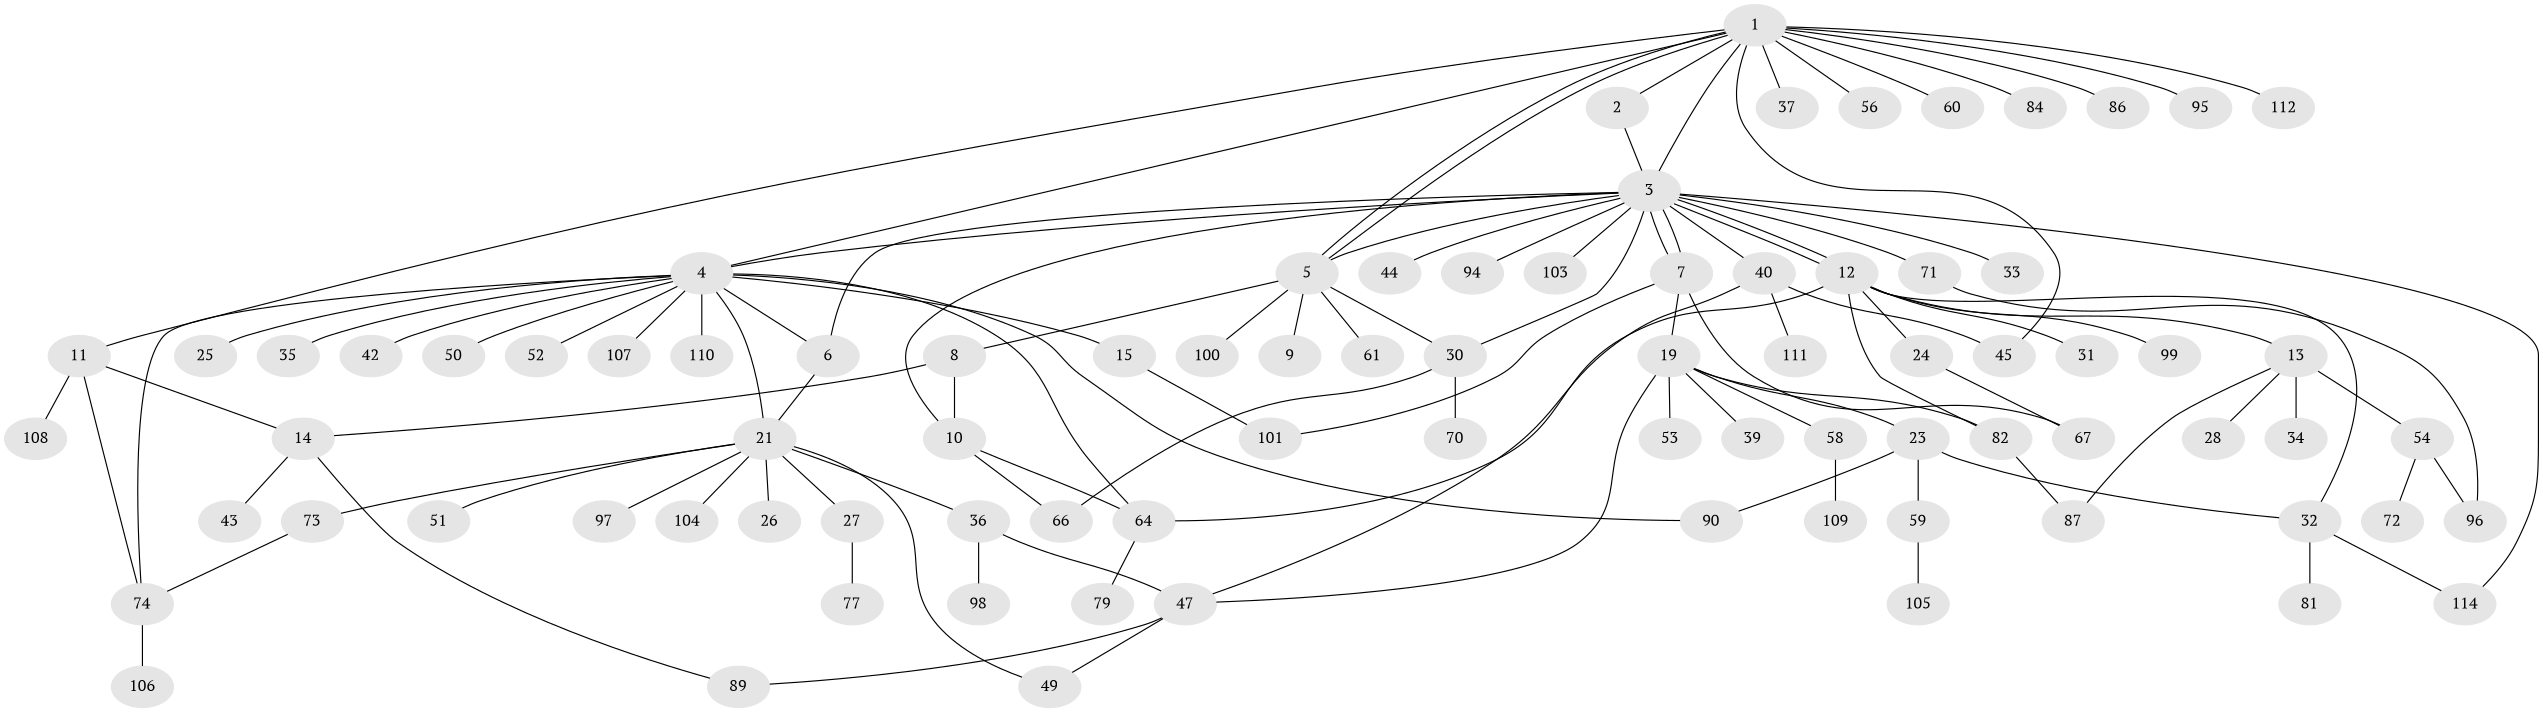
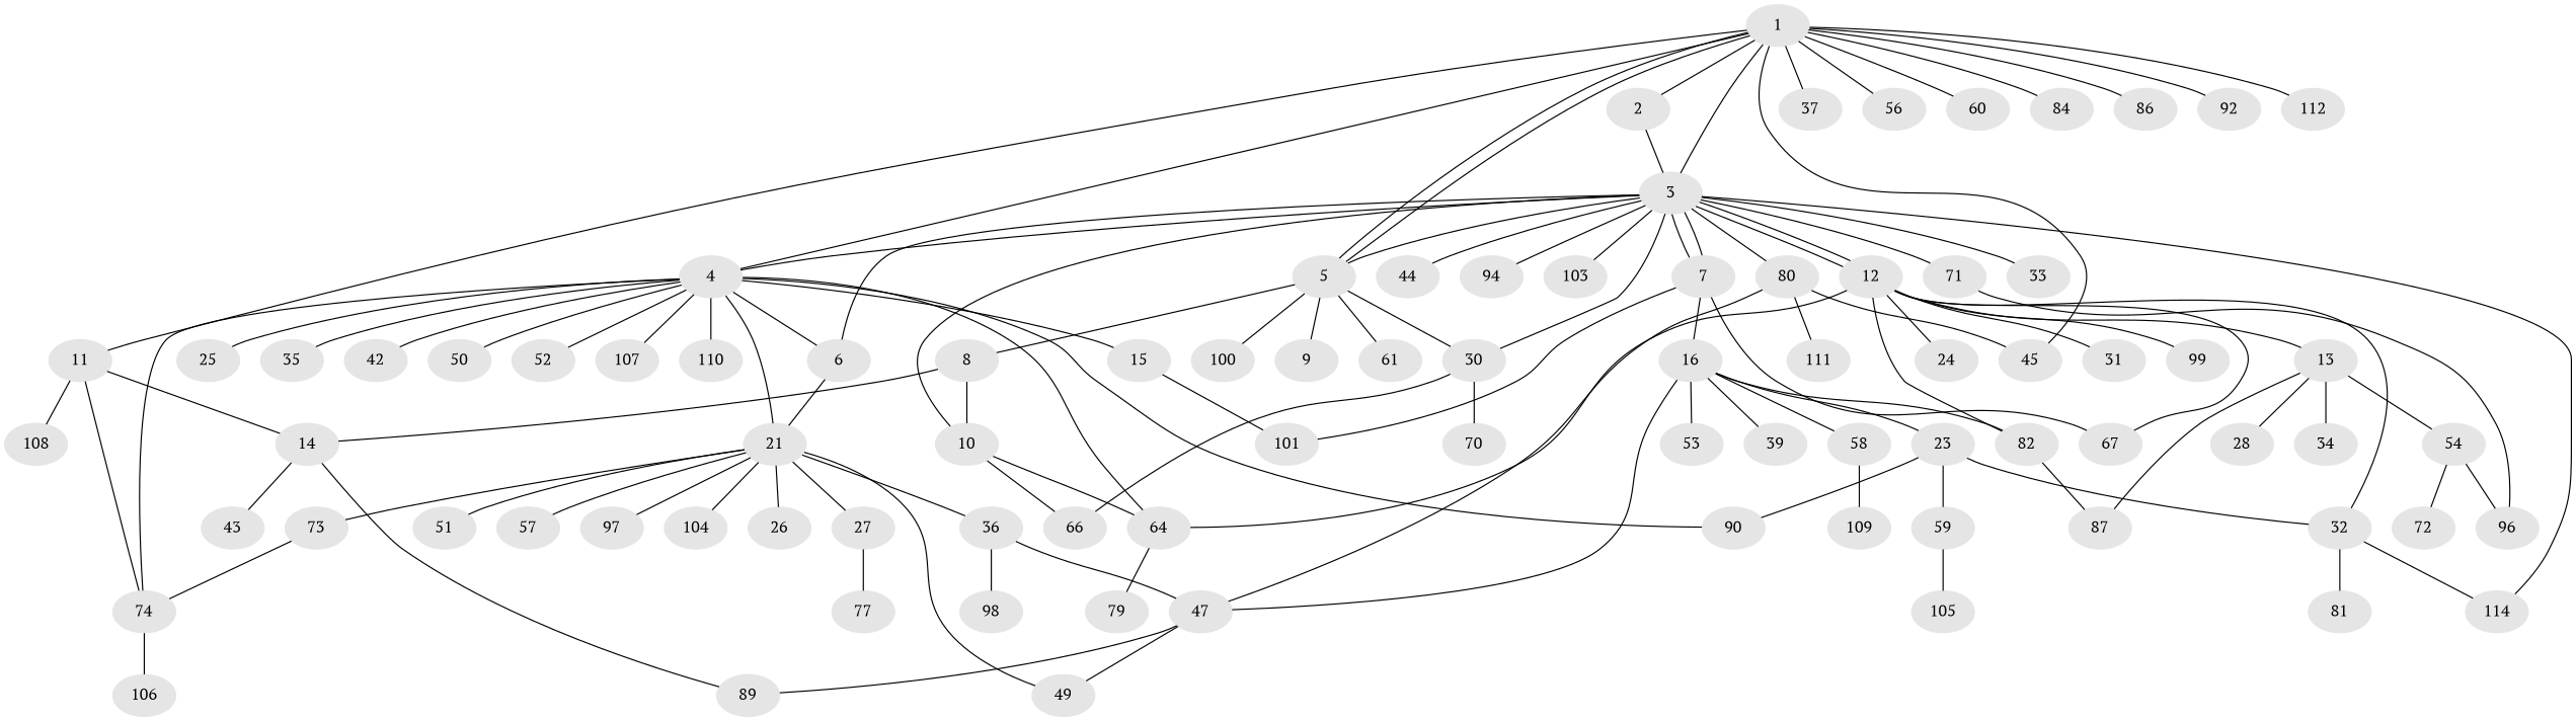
  graph {
    fontname="PT Serif"
    node [color=gray90 fontname="PT Serif" style=filled]
    edge [fontname="PT Serif"]
    1 [super="+48"]
    2
    3 [super="+29"]
    4 [super="+19"]
    5 [super="+17"]
    11 [super="+18"]
    37 [super="+69"]
    45
    56
    60
    84 [super="+85"]
    86
-   92 [label=95]
+   92
    112
    6
    7 [super="+20"]
    10
    12 [super="+65"]
    30 [super="+55"]
    33 [super="+95"]
-   40
+   40 [label=80]
    44
    71
    94
    103
    114
    15
    21 [super="+38"]
    25
    35
    42
    50
    52
    64 [super="+76"]
    74
    90
    107
    110
    8 [super="+22"]
    9
    61
    100
    14 [super="+66"]
    108
-   16 [super="+41" label=19]
+   16 [super="+41"]
    67
    101
    n48 [label=66 super="+78"]
    13
    24
    31
    32 [super="+93"]
    82 [super="+113"]
    99
    70
    47 [super="+68"]
    111
    96
    26
    27 [super="+62"]
    36
    49 [super="+91"]
    51
+   57
    73
    97
    104
    79
    106
    23
    39
    53 [super="+102"]
    58
    43 [super="+83"]
    89
    28 [super="+75"]
    34
    54
    87 [super="+88"]
    81
    72
    59 [super="+80"]
    109
    77
    98
    105
    1 -- 2
    1 -- 3
    1 -- 4
    1 -- 5
    1 -- 5
    1 -- 11
    1 -- 37
    1 -- 45
    1 -- 56
    1 -- 60
    1 -- 84
    1 -- 86
    1 -- 92
    1 -- 112
    2 -- 3
    3 -- 4
    3 -- 5
    3 -- 6
    3 -- 7
    3 -- 7
    3 -- 10
    3 -- 12
    3 -- 12
    3 -- 30
    3 -- 33
    3 -- 40
    3 -- 44
    3 -- 71
    3 -- 94
    3 -- 103
    3 -- 114
    4 -- 6
    4 -- 15
    4 -- 21
    4 -- 25
    4 -- 35
    4 -- 42
    4 -- 50
    4 -- 52
    4 -- 64
    4 -- 74
    4 -- 90
    4 -- 107
    4 -- 110
    5 -- 30
    5 -- 8
    5 -- 9
    5 -- 61
    5 -- 100
    11 -- 74
    11 -- 14
    11 -- 108
    6 -- 21
    7 -- 16
    7 -- 67
    7 -- 101
    10 -- 64
    10 -- n48
    12 -- 64
-   24 -- 67
+   12 -- 67
    12 -- 13
    12 -- 24
    12 -- 31
    12 -- 32
    12 -- 82
    12 -- 99
    30 -- n48
    30 -- 70
    40 -- 45
    40 -- 47
    40 -- 111
    71 -- 96
    15 -- 101
    21 -- 26
    21 -- 27
    21 -- 36
    21 -- 49
    21 -- 51
+   21 -- 57
    21 -- 73
    21 -- 97
    21 -- 104
    64 -- 79
    74 -- 106
    8 -- 10
    8 -- 14
    14 -- 43
    14 -- 89
    16 -- 82
    16 -- 47
    16 -- 23
    16 -- 39
    16 -- 53
    16 -- 58
    13 -- 28
    13 -- 34
    13 -- 54
    13 -- 87
    32 -- 114
    32 -- 81
    82 -- 87
    47 -- 49
    47 -- 89
    27 -- 77
    36 -- 47
    36 -- 98
    73 -- 74
    23 -- 90
    23 -- 32
    23 -- 59
    58 -- 109
    54 -- 96
    54 -- 72
    59 -- 105
  }
